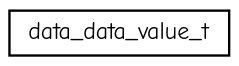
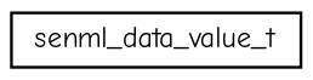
  digraph {
    rankdir=LR
    fontname="Comic Neue"
-   n1 [color=black fillcolor=white fontname="Comic Neue" fontsize=10 height=0.2 label=data_data_value_t shape=record style=filled width=0.4]
+   n1 [color=black fillcolor=white fontname="Comic Neue" fontsize=10 height=0.2 label=senml_data_value_t shape=record style=filled width=0.4]
  }
